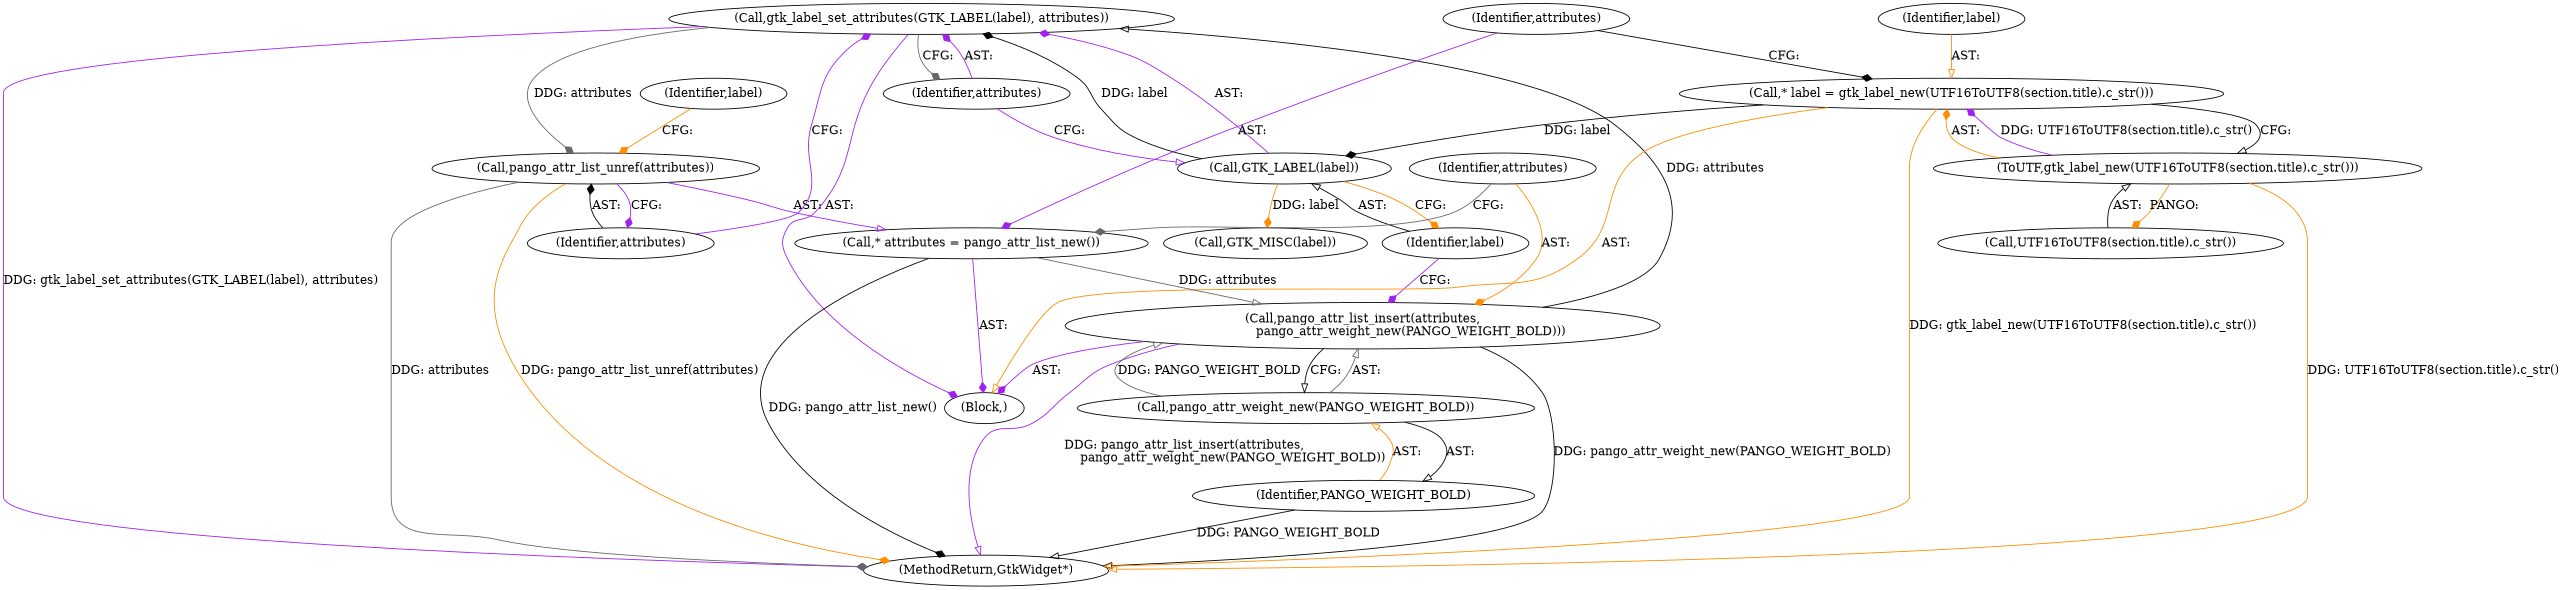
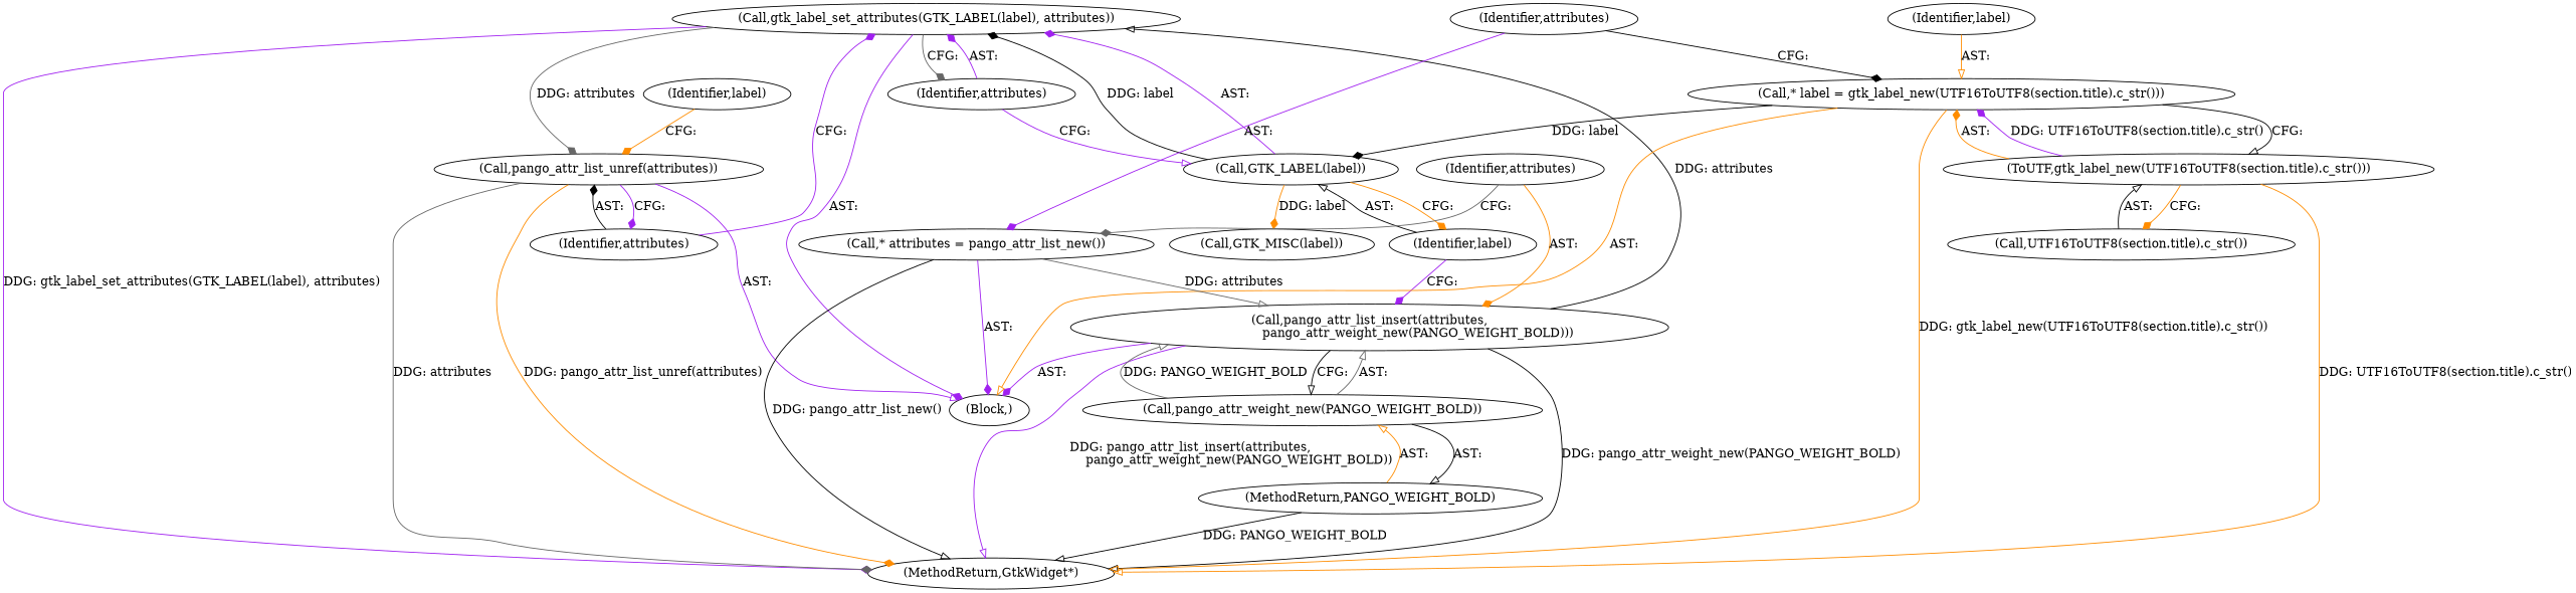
  digraph {
    edge [arrowhead=diamond color=purple]
    n1 [label="(Call,gtk_label_set_attributes(GTK_LABEL(label), attributes))"]
    n2 [label="(Call,pango_attr_list_unref(attributes))"]
    n3 [label="(Block,)"]
    n4 [label="(Identifier,attributes)"]
    n5 [label="(MethodReturn,GtkWidget*)"]
    n6 [label="(Identifier,attributes)"]
    n7 [label="(Call,GTK_LABEL(label))"]
    n8 [label="(Call,GTK_MISC(label))"]
    n9 [label="(Identifier,label)"]
    n10 [label="(Call,pango_attr_list_insert(attributes,\n                         pango_attr_weight_new(PANGO_WEIGHT_BOLD)))"]
    n11 [label="(Call,* label = gtk_label_new(UTF16ToUTF8(section.title).c_str()))"]
    n12 [label="(ToUTF,gtk_label_new(UTF16ToUTF8(section.title).c_str()))"]
    n13 [label="(Call,UTF16ToUTF8(section.title).c_str())"]
    n14 [label="(Call,pango_attr_weight_new(PANGO_WEIGHT_BOLD))"]
-   n15 [label="(Identifier,PANGO_WEIGHT_BOLD)"]
+   n15 [label="(MethodReturn,PANGO_WEIGHT_BOLD)"]
    n16 [label="(Call,* attributes = pango_attr_list_new())"]
    n17 [label="(Identifier,attributes)"]
    n18 [label="(Identifier,attributes)"]
    n19 [label="(Identifier,label)"]
    n20 [label="(Identifier,label)"]
    n1 -> n2 [color=gray40 label="DDG: attributes"]
    n1 -> n3 [label="AST: "]
    n1 -> n4 [color=gray40 label="CFG: "]
    n1 -> n5 [label="DDG: gtk_label_set_attributes(GTK_LABEL(label), attributes)"]
-   n2 -> n16 [arrowhead=onormal label="AST: "]
+   n2 -> n3 [arrowhead=onormal label="AST: "]
    n2 -> n5 [color=gray40 label="DDG: attributes"]
    n2 -> n5 [color=darkorange label="DDG: pango_attr_list_unref(attributes)"]
    n2 -> n6 [label="CFG: "]
    n4 -> n1 [label="AST: "]
    n4 -> n7 [arrowhead=onormal label="CFG: "]
    n6 -> n1 [label="CFG: "]
    n6 -> n2 [color=black label="AST: "]
    n7 -> n1 [label="AST: "]
    n7 -> n1 [color=black label="DDG: label"]
    n7 -> n8 [color=darkorange label="DDG: label"]
    n7 -> n9 [color=darkorange label="CFG: "]
    n9 -> n7 [arrowhead=onormal color=black label="AST: "]
    n9 -> n10 [label="CFG: "]
    n10 -> n1 [arrowhead=onormal color=black label="DDG: attributes"]
    n10 -> n3 [label="AST: "]
    n10 -> n5 [arrowhead=onormal label="DDG: pango_attr_list_insert(attributes,\n                         pango_attr_weight_new(PANGO_WEIGHT_BOLD))"]
    n10 -> n5 [arrowhead=onormal color=black label="DDG: pango_attr_weight_new(PANGO_WEIGHT_BOLD)"]
    n10 -> n14 [arrowhead=onormal color=black label="CFG: "]
    n11 -> n3 [arrowhead=onormal color=darkorange label="AST: "]
    n11 -> n5 [arrowhead=onormal color=darkorange label="DDG: gtk_label_new(UTF16ToUTF8(section.title).c_str())"]
    n11 -> n7 [color=black label="DDG: label"]
    n11 -> n12 [arrowhead=onormal color=black label="CFG: "]
    n12 -> n5 [arrowhead=onormal color=darkorange label="DDG: UTF16ToUTF8(section.title).c_str()"]
    n12 -> n11 [color=darkorange label="AST: "]
    n12 -> n11 [label="DDG: UTF16ToUTF8(section.title).c_str()"]
-   n12 -> n13 [color=darkorange label="PANGO: "]
+   n12 -> n13 [color=darkorange label="CFG: "]
    n13 -> n12 [arrowhead=onormal color=black label="AST: "]
    n14 -> n10 [arrowhead=onormal color=gray40 label="AST: "]
    n14 -> n10 [arrowhead=onormal color=gray40 label="DDG: PANGO_WEIGHT_BOLD"]
    n14 -> n15 [arrowhead=onormal color=black label="AST: "]
    n15 -> n5 [arrowhead=onormal color=black label="DDG: PANGO_WEIGHT_BOLD"]
    n15 -> n14 [arrowhead=onormal color=darkorange label="AST: "]
    n16 -> n3 [label="AST: "]
-   n16 -> n5 [color=black label="DDG: pango_attr_list_new()"]
+   n16 -> n5 [arrowhead=onormal color=black label="DDG: pango_attr_list_new()"]
    n16 -> n10 [arrowhead=onormal color=gray40 label="DDG: attributes"]
    n17 -> n11 [color=black label="CFG: "]
    n17 -> n16 [label="AST: "]
    n18 -> n10 [color=darkorange label="AST: "]
    n18 -> n16 [color=gray40 label="CFG: "]
    n19 -> n2 [color=darkorange label="CFG: "]
    n20 -> n11 [arrowhead=onormal color=darkorange label="AST: "]
  }
